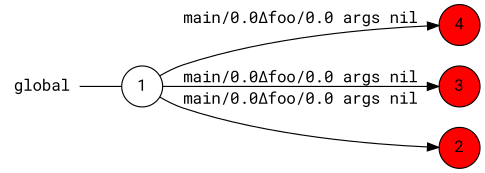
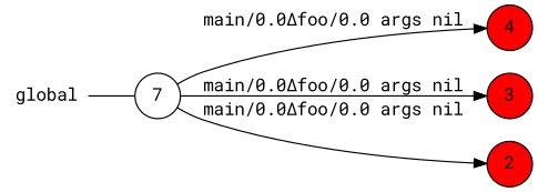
  digraph {
    rankdir=LR
    fontname="Roboto Mono"
    node [shape=circle fontname="Roboto Mono" fillcolor="#FF0000FF" style=filled]
    edge [fontname="Roboto Mono"]
    n1 [label=global shape=plaintext fillcolor="" style=""]
-   n2 [label=1 fillcolor="" style=""]
+   n2 [label=7 fillcolor="" style=""]
    n3 [label=4]
    n4 [label=3]
    n5 [label=2]
    n1 -> n2 [arrowhead=none]
    n2 -> n3 [label="main/0.0Δfoo/0.0 args nil"]
    n2 -> n4 [label="main/0.0Δfoo/0.0 args nil"]
    n2 -> n5 [label="main/0.0Δfoo/0.0 args nil"]
  }
